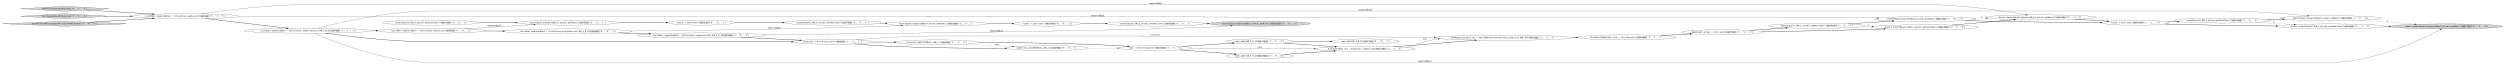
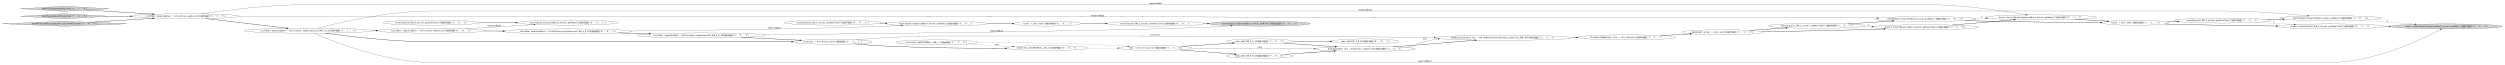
  digraph {
    fontname="JetBrains Mono"
    rankdir=LR
    node [fillcolor=white fontname="JetBrains Mono" shape=ellipse style=filled]
    edge [fontname="JetBrains Mono" style=bold]
    n1 [label="List<Row> expectedDay4 = Collections.singletonList(JAN_4_M_10)@@@6@@@['0', '0', '1']"]
    n2 [label="List<Row> expectedDay5 = Collections.singletonList(JAN_5_M_10)@@@7@@@['0', '0', '1']"]
    n3 [label="assertEquals(expectedDay4,actual.getRows())@@@28@@@['0', '0', '1']"]
    n4 [fillcolor=lightgray label="assertEquals(expectedDay5,actual.getRows())@@@31@@@['0', '0', '1']"]
    n5 [label="intervals = new ArrayList<>()@@@8@@@['1', '1', '1']"]
    n6 [label="actual = iter.next()@@@29@@@['0', '0', '1']"]
    n7 [label="Iterator<RowBucket> iter = rbi.iterator()@@@16@@@['1', '1', '1']"]
    n8 [label="RowBucket actual = iter.next()@@@17@@@['1', '1', '1']"]
    n9 [label="Assert.assertEquals(JAN_1,actual.getDateTime())@@@13@@@['0', '1', '0']"]
    n10 [label="assertEquals(JAN_1,actual.getDateTime())@@@18@@@['1', '0', '1']"]
    n11 [label="rows = new ArrayList<>()@@@10@@@['1', '1', '1']"]
    n12 [label="rows.add(JAN_2_M_10)@@@11@@@['1', '1', '1']"]
    n13 [label="Sequence<Row> seq = Sequences.simple(rows)@@@14@@@['1', '1', '1']"]
    n14 [label="rows.add(JAN_5_M_10)@@@13@@@['0', '0', '1']"]
    n15 [label="rows.add(JAN_4_M_10)@@@12@@@['0', '0', '1']"]
    n16 [label="RowBucketIterable rbi = new RowBucketIterable(seq,intervals,ONE_DAY)@@@15@@@['1', '1', '1']"]
    n17 [label="Assert.assertEquals(expectedDay1,actual.getRows())@@@14@@@['0', '1', '0']"]
    n18 [label="actual = iter.next()@@@20@@@['1', '1', '1']"]
    n19 [fillcolor=lightgray label="testMissingDaysAtBegining['0', '1', '0']" shape=diamond]
    n20 [label="List<Row> expectedDay1 = Collections.emptyList()@@@3@@@['1', '1', '1']"]
    n21 [label="List<Row> expectedDay2 = Collections.singletonList(JAN_2_M_10)@@@4@@@['1', '1', '1']"]
    n22 [label="assertEquals(expectedDay1,actual.getRows())@@@19@@@['1', '0', '1']"]
    n23 [label="intervals.add(INTERVAL_JAN_1_2)@@@6@@@['1', '1', '0']"]
    n24 [label="intervals.add(INTERVAL_JAN_1_5)@@@9@@@['0', '0', '1']"]
    n25 [label="assertEquals(JAN_5,actual.getDateTime())@@@30@@@['0', '0', '1']"]
    n26 [fillcolor=lightgray label="Assert.assertEquals(expectedDay2,actual.getRows())@@@17@@@['0', '1', '0']"]
    n27 [label="List<Row> expectedDay3 = Collections.emptyList()@@@5@@@['0', '0', '1']"]
    n28 [label="assertEquals(expectedDay2,actual.getRows())@@@22@@@['1', '0', '1']"]
    n29 [label="assertEquals(expectedDay3,actual.getRows())@@@25@@@['0', '0', '1']"]
    n30 [fillcolor=lightgray label="testMissingDaysAtBegining['1', '0', '0']" shape=diamond]
-   n31 [label="actual = iter.next()@@@26@@@['0', '0', '1']"]
    n32 [label="assertEquals(JAN_3,actual.getDateTime())@@@24@@@['0', '0', '1']"]
    n33 [label="assertEquals(JAN_4,actual.getDateTime())@@@27@@@['0', '0', '1']"]
    n34 [label="assertEquals(JAN_2,actual.getDateTime())@@@21@@@['1', '0', '1']"]
    n35 [label="Assert.assertEquals(JAN_2,actual.getDateTime())@@@16@@@['0', '1', '0']"]
    n36 [fillcolor=lightgray label="testMultipleMissingDaysMultipleRowAtTheEnd['0', '0', '1']" shape=diamond]
    n1 -> n2
    n1 -> n3 [label=expectedDay4 style=solid]
    n2 -> n4 [label=expectedDay5 style=solid]
    n2 -> n5
    n3 -> n6
    n5 -> n16 [label=intervals style=solid]
-   n5 -> n23
    n5 -> n24
    n6 -> n25
    n7 -> n8
    n8 -> n9
    n8 -> n10
    n9 -> n17
    n10 -> n9 [label=0 style=dashed]
    n10 -> n22
    n11 -> n12
    n11 -> n13 [label=rows style=solid]
    n11 -> n14
    n12 -> n13
    n12 -> n15
    n13 -> n16
    n13 -> n16 [label=seq style=solid]
    n14 -> n13
    n16 -> n7
    n17 -> n18
    n18 -> n34
    n18 -> n35
    n19 -> n20
    n20 -> n17 [label=expectedDay1 style=solid]
    n20 -> n21
    n20 -> n22 [label=expectedDay1 style=solid]
    n21 -> n5
    n21 -> n26 [label=expectedDay2 style=solid]
    n21 -> n27
    n21 -> n28 [label=expectedDay2 style=solid]
    n22 -> n17 [label=0 style=dashed]
    n22 -> n18
-   n23 -> n11
+   n23 -> n11 [style=dashed]
    n23 -> n24 [label=seq style=dashed]
    n24 -> n11 [style=dashed]
    n25 -> n4
    n27 -> n1
    n27 -> n29 [label=expectedDay3 style=solid]
    n28 -> n26 [label=0 style=dashed]
-   n29 -> n31
    n30 -> n20
-   n31 -> n33
    n32 -> n29
    n33 -> n3
    n34 -> n28
    n34 -> n35 [label=0 style=dashed]
    n35 -> n26
    n36 -> n20
  }
